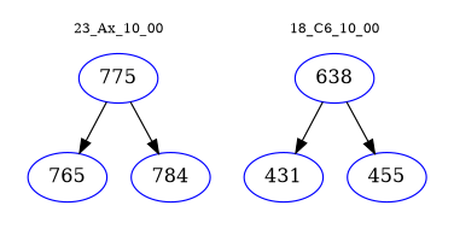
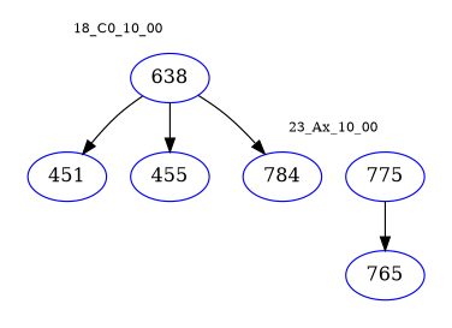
  digraph {
    node [color=blue]
    edge [color=black]
    n1 [label=775]
    n2 [label=765]
    n3 [label=784]
    n4 [label=638]
-   n5 [label=431]
+   n5 [label=451]
    n6 [label=455]
    subgraph cluster_1 {
      color=white
      fontsize=10
      label="23_Ax_10_00"
      n1
      n2
      n3
    }
    subgraph cluster_2 {
      color=white
      fontsize=10
-     label="18_C6_10_00"
+     label="18_C0_10_00"
      n4
      n5
      n6
    }
    n1 -> n2
-   n1 -> n3
+   n4 -> n3
    n4 -> n5
    n4 -> n6
  }
